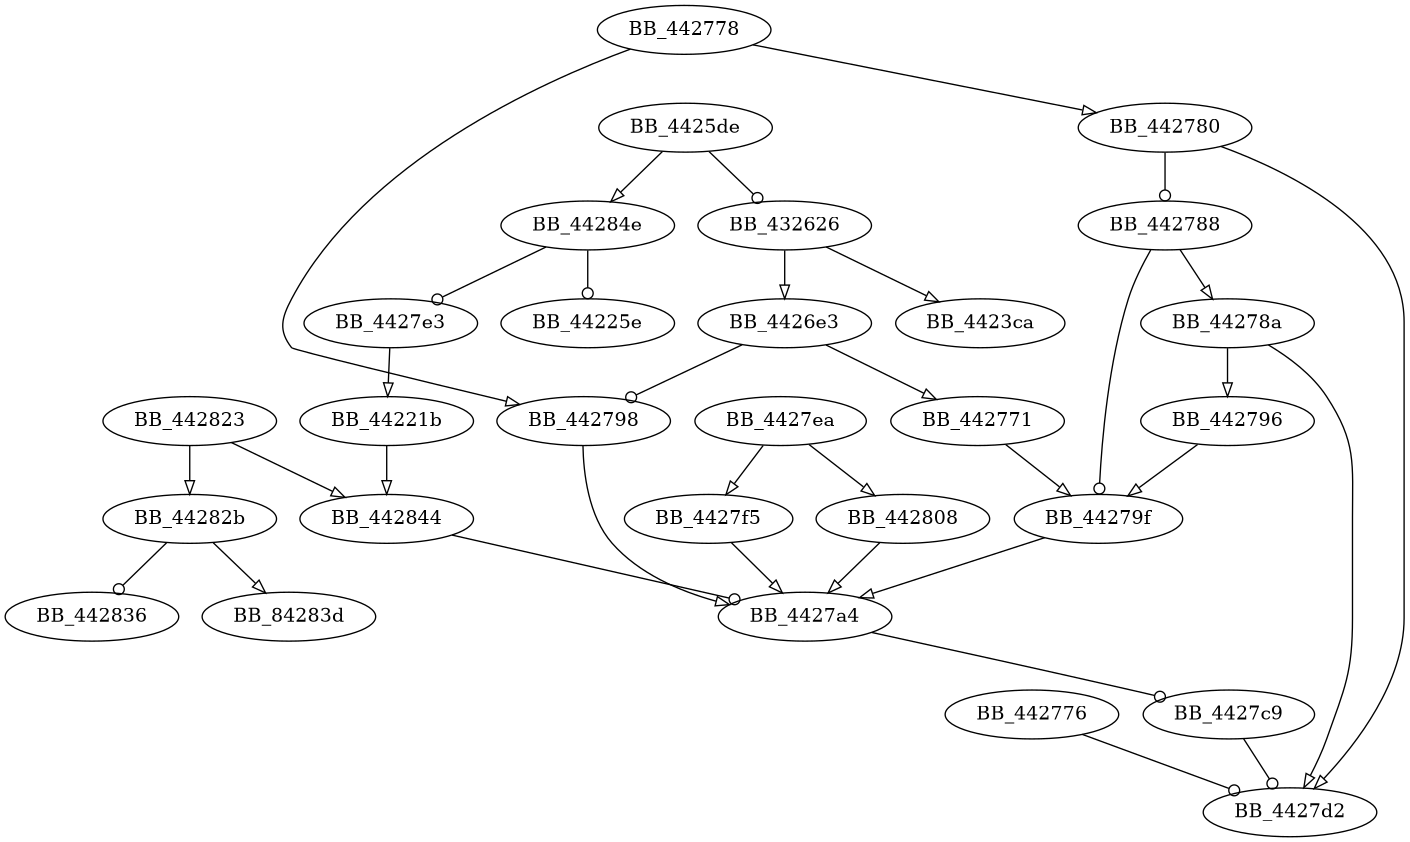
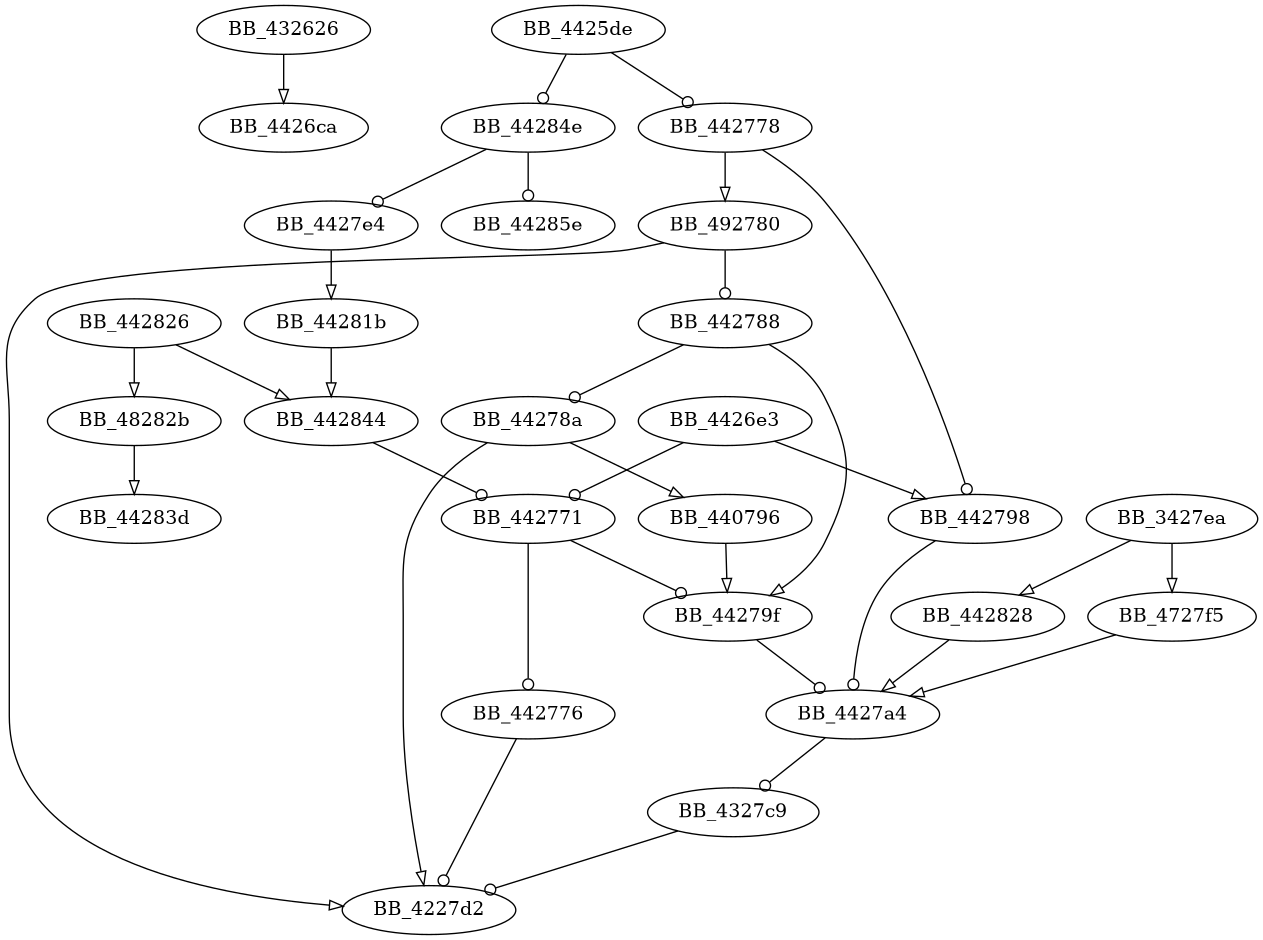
  digraph {
    edge [arrowhead=onormal]
    n1 [label=BB_432626]
    BB_4425de
    BB_44284e
-   BB_4426ca [label=BB_4423ca]
+   BB_4426ca
    BB_4426e3
-   BB_4427e3
-   BB_44285e [label=BB_44225e]
+   BB_4427e3 [label=BB_4427e4]
+   BB_44285e
    BB_442771
    BB_442798
-   BB_44281b [label=BB_44221b]
+   BB_44281b
    BB_442776
    BB_44279f
    BB_4427a4
-   BB_4427d2
-   BB_4427c9
+   BB_4427d2 [label=BB_4227d2]
+   BB_4427c9 [label=BB_4327c9]
    BB_442778
-   BB_442780
+   BB_442780 [label=BB_492780]
    BB_442788
    BB_44278a
-   BB_442796
-   BB_4427ea
-   BB_4427f5
-   BB_442808
+   BB_442796 [label=BB_440796]
+   BB_4427ea [label=BB_3427ea]
+   BB_4427f5 [label=BB_4727f5]
+   BB_442808 [label=BB_442828]
    BB_442844
-   BB_442826 [label=BB_442823]
-   BB_44282b
-   BB_442836
-   BB_44283d [label=BB_84283d]
+   BB_442826
+   BB_44282b [label=BB_48282b]
+   BB_44283d
    n1 -> BB_4426ca
-   n1 -> BB_4426e3
-   BB_4425de -> n1 [arrowhead=odot]
-   BB_4425de -> BB_44284e
+   BB_4425de -> BB_442778 [arrowhead=odot]
+   BB_4425de -> BB_44284e [arrowhead=odot]
    BB_44284e -> BB_4427e3 [arrowhead=odot]
    BB_44284e -> BB_44285e [arrowhead=odot]
-   BB_4426e3 -> BB_442771
-   BB_4426e3 -> BB_442798 [arrowhead=odot]
+   BB_4426e3 -> BB_442771 [arrowhead=odot]
+   BB_4426e3 -> BB_442798
    BB_4427e3 -> BB_44281b
-   BB_442771 -> BB_44279f
-   BB_442798 -> BB_4427a4
+   BB_442771 -> BB_442776 [arrowhead=odot]
+   BB_442771 -> BB_44279f [arrowhead=odot]
+   BB_442798 -> BB_4427a4 [arrowhead=odot]
    BB_44281b -> BB_442844
    BB_442776 -> BB_4427d2 [arrowhead=odot]
-   BB_44279f -> BB_4427a4
+   BB_44279f -> BB_4427a4 [arrowhead=odot]
    BB_4427a4 -> BB_4427c9 [arrowhead=odot]
    BB_4427c9 -> BB_4427d2 [arrowhead=odot]
-   BB_442778 -> BB_442798
+   BB_442778 -> BB_442798 [arrowhead=odot]
    BB_442778 -> BB_442780
    BB_442780 -> BB_4427d2
    BB_442780 -> BB_442788 [arrowhead=odot]
-   BB_442788 -> BB_44279f [arrowhead=odot]
-   BB_442788 -> BB_44278a
+   BB_442788 -> BB_44279f
+   BB_442788 -> BB_44278a [arrowhead=odot]
    BB_44278a -> BB_4427d2
    BB_44278a -> BB_442796
    BB_442796 -> BB_44279f
    BB_4427ea -> BB_4427f5
    BB_4427ea -> BB_442808
    BB_4427f5 -> BB_4427a4
    BB_442808 -> BB_4427a4
-   BB_442844 -> BB_4427a4 [arrowhead=odot]
+   BB_442844 -> BB_442771 [arrowhead=odot]
    BB_442826 -> BB_442844
    BB_442826 -> BB_44282b
-   BB_44282b -> BB_442836 [arrowhead=odot]
    BB_44282b -> BB_44283d
  }
